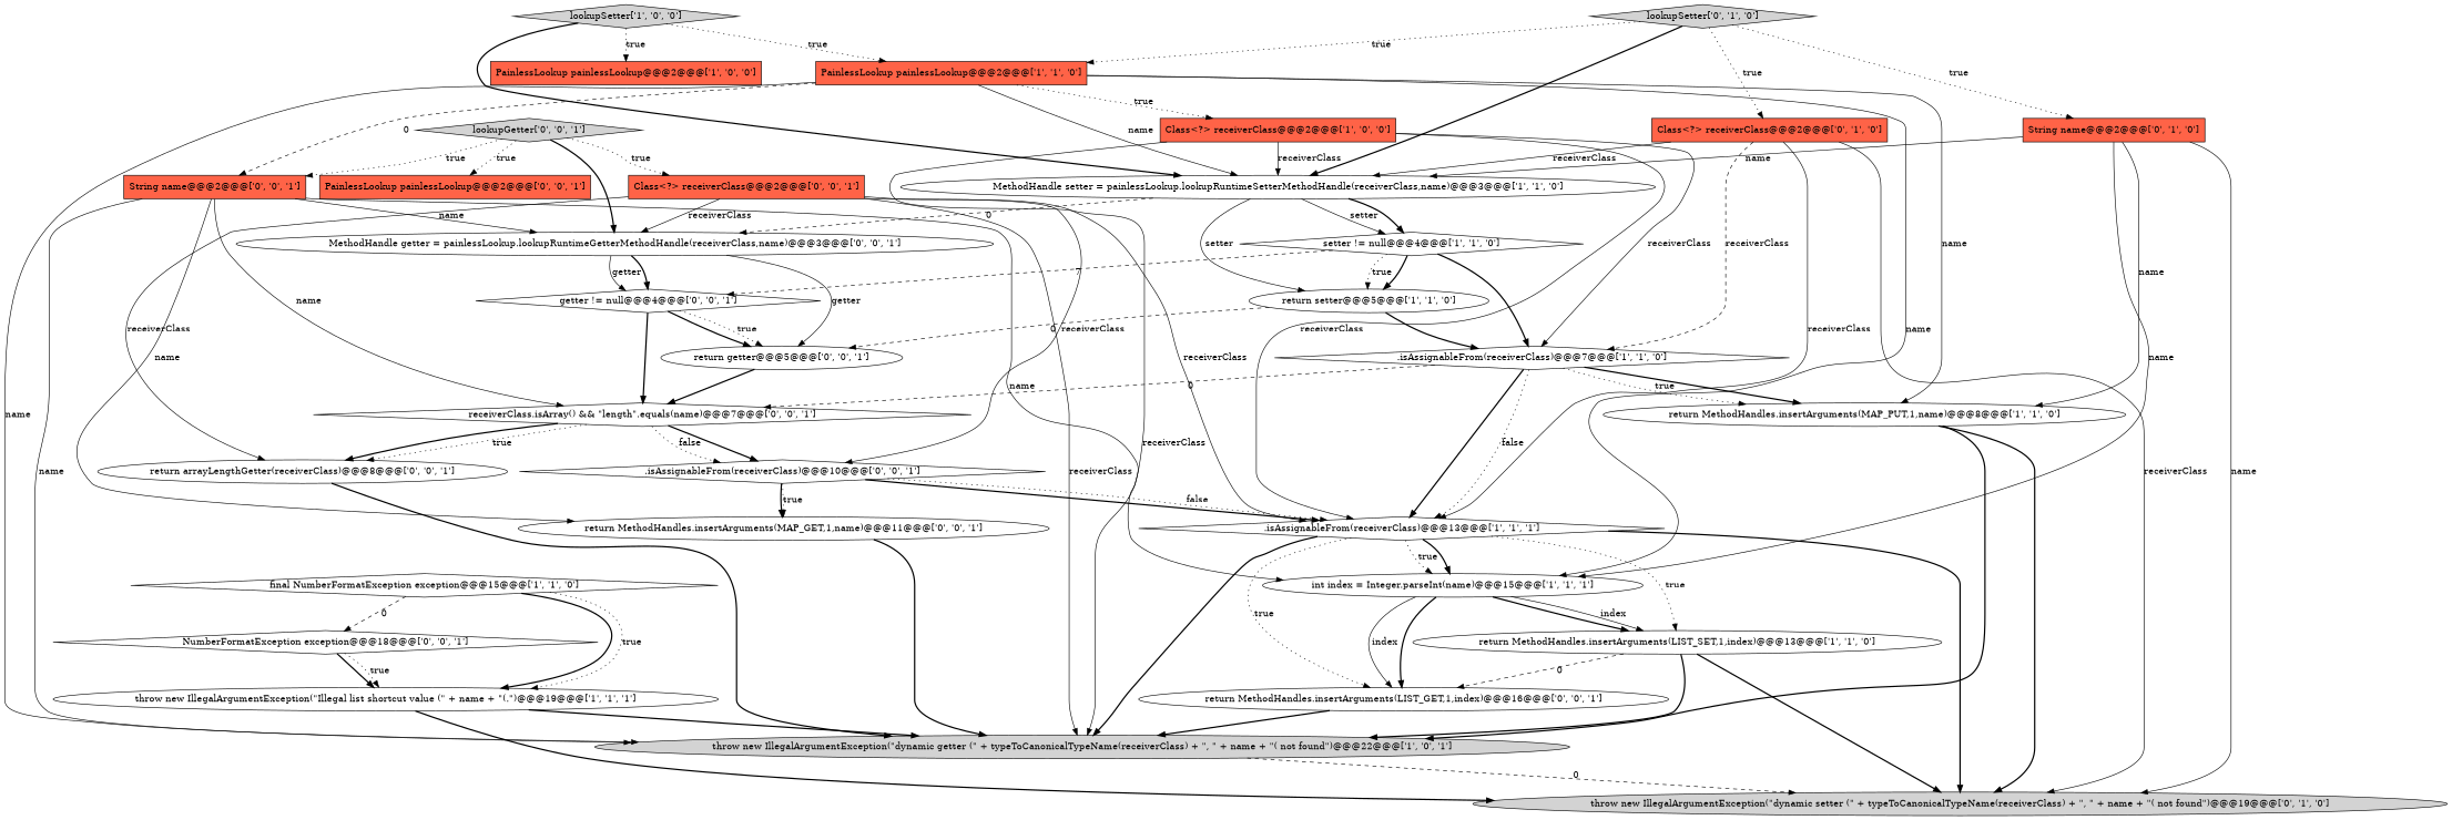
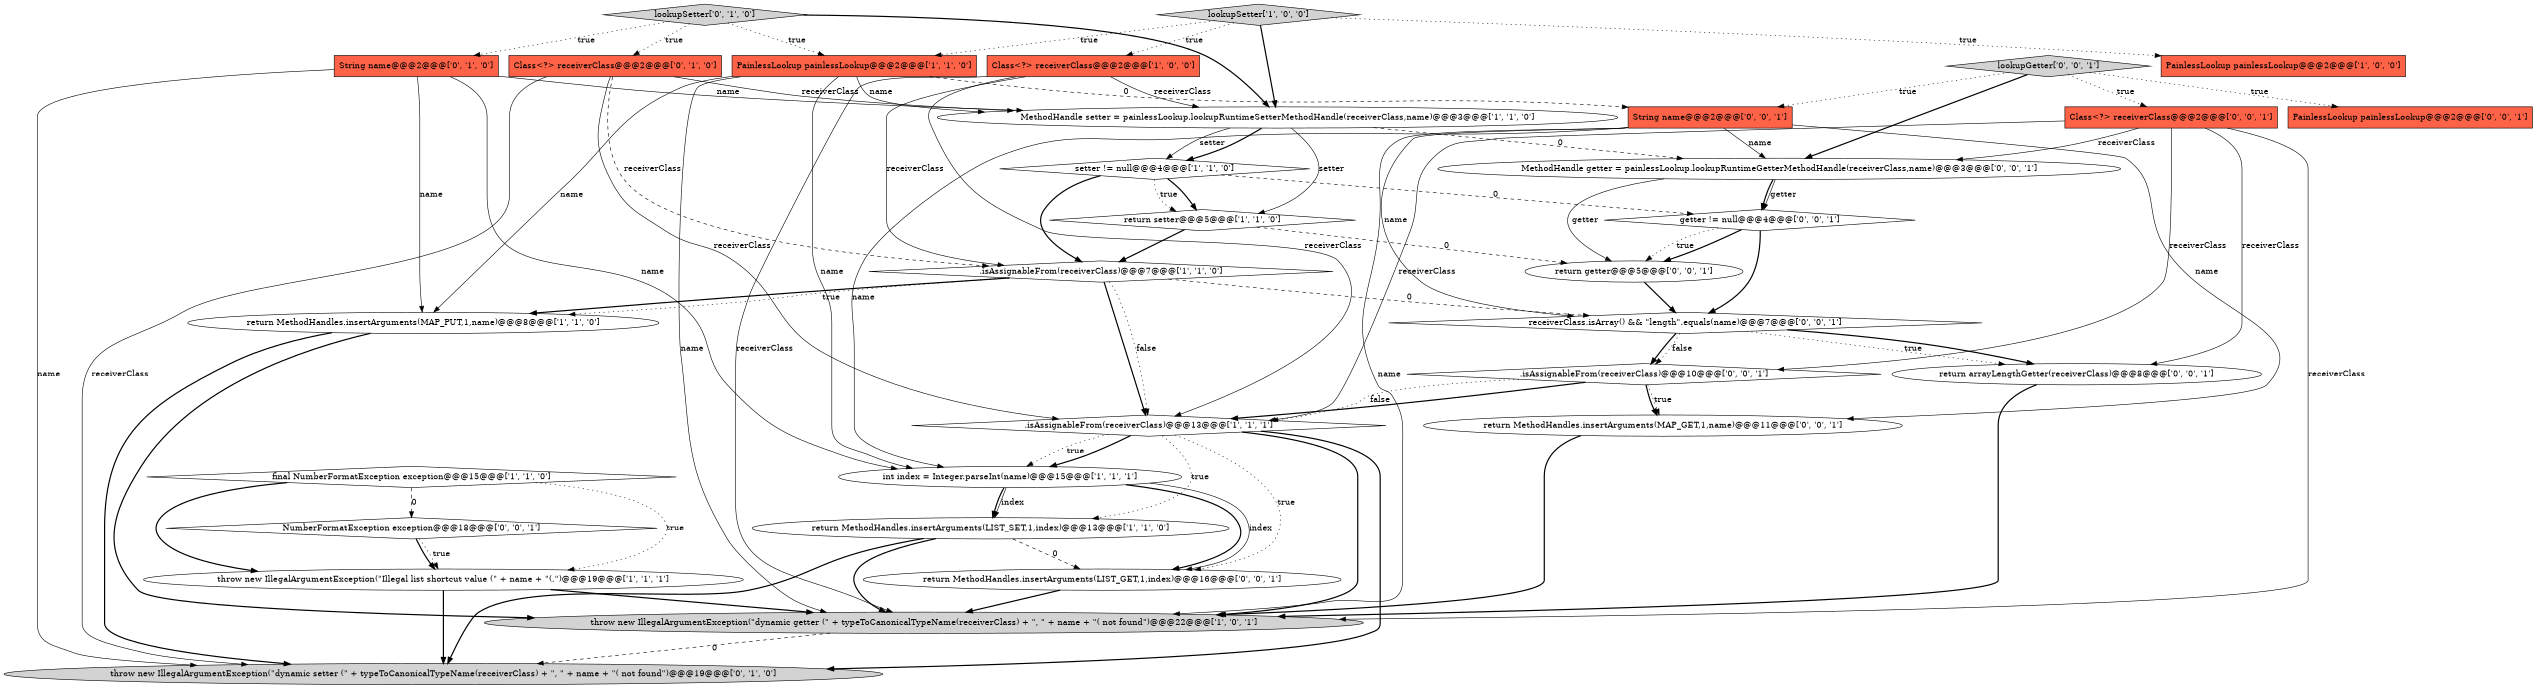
  digraph {
    node [fillcolor=white shape=ellipse style=filled]
    edge [style=bold]
    n1 [label="NumberFormatException exception@@@18@@@['0', '0', '1']" shape=diamond]
    n2 [label="throw new IllegalArgumentException(\"Illegal list shortcut value (\" + name + \"(.\")@@@19@@@['1', '1', '1']"]
    n3 [fillcolor=lightgray label="throw new IllegalArgumentException(\"dynamic setter (\" + typeToCanonicalTypeName(receiverClass) + \", \" + name + \"( not found\")@@@19@@@['0', '1', '0']"]
    n4 [fillcolor=lightgray label="throw new IllegalArgumentException(\"dynamic getter (\" + typeToCanonicalTypeName(receiverClass) + \", \" + name + \"( not found\")@@@22@@@['1', '0', '1']"]
    n5 [label="MethodHandle setter = painlessLookup.lookupRuntimeSetterMethodHandle(receiverClass,name)@@@3@@@['1', '1', '0']"]
    n6 [label="setter != null@@@4@@@['1', '1', '0']" shape=diamond]
    n7 [label="MethodHandle getter = painlessLookup.lookupRuntimeGetterMethodHandle(receiverClass,name)@@@3@@@['0', '0', '1']"]
-   n8 [label="return setter@@@5@@@['1', '1', '0']"]
+   n8 [label="return setter@@@5@@@['1', '1', '0']" shape=diamond]
    n9 [label=".isAssignableFrom(receiverClass)@@@7@@@['1', '1', '0']" shape=diamond]
    n10 [label="getter != null@@@4@@@['0', '0', '1']" shape=diamond]
    n11 [label="return getter@@@5@@@['0', '0', '1']"]
    n12 [label="int index = Integer.parseInt(name)@@@15@@@['1', '1', '1']"]
    n13 [label="return MethodHandles.insertArguments(LIST_SET,1,index)@@@13@@@['1', '1', '0']"]
    n14 [label="return MethodHandles.insertArguments(LIST_GET,1,index)@@@16@@@['0', '0', '1']"]
    n15 [fillcolor=lightgray label="lookupGetter['0', '0', '1']" shape=diamond]
    n16 [fillcolor=tomato label="String name@@@2@@@['0', '0', '1']" shape=box]
    n17 [fillcolor=tomato label="Class<?> receiverClass@@@2@@@['0', '0', '1']" shape=box]
    n18 [fillcolor=tomato label="PainlessLookup painlessLookup@@@2@@@['0', '0', '1']" shape=box]
    n19 [label="receiverClass.isArray() && \"length\".equals(name)@@@7@@@['0', '0', '1']" shape=diamond]
    n20 [label="return MethodHandles.insertArguments(MAP_GET,1,name)@@@11@@@['0', '0', '1']"]
    n21 [label=".isAssignableFrom(receiverClass)@@@13@@@['1', '1', '1']" shape=diamond]
    n22 [label="return arrayLengthGetter(receiverClass)@@@8@@@['0', '0', '1']"]
    n23 [label=".isAssignableFrom(receiverClass)@@@10@@@['0', '0', '1']" shape=diamond]
    n24 [label="return MethodHandles.insertArguments(MAP_PUT,1,name)@@@8@@@['1', '1', '0']"]
    n25 [fillcolor=tomato label="PainlessLookup painlessLookup@@@2@@@['1', '0', '0']" shape=box]
    n26 [fillcolor=tomato label="String name@@@2@@@['0', '1', '0']" shape=box]
    n27 [fillcolor=tomato label="PainlessLookup painlessLookup@@@2@@@['1', '1', '0']" shape=box]
    n28 [fillcolor=tomato label="Class<?> receiverClass@@@2@@@['0', '1', '0']" shape=box]
    n29 [fillcolor=lightgray label="lookupSetter['0', '1', '0']" shape=diamond]
    n30 [fillcolor=tomato label="Class<?> receiverClass@@@2@@@['1', '0', '0']" shape=box]
    n31 [label="final NumberFormatException exception@@@15@@@['1', '1', '0']" shape=diamond]
    n32 [fillcolor=lightgray label="lookupSetter['1', '0', '0']" shape=diamond]
    n1 -> n2
    n1 -> n2 [label=true style=dotted]
    n2 -> n3
    n2 -> n4
    n4 -> n3 [label=0 style=dashed]
    n5 -> n6 [label=setter style=solid]
    n5 -> n6
    n5 -> n7 [label=0 style=dashed]
    n5 -> n8 [label=setter style=solid]
    n6 -> n8
    n6 -> n8 [label=true style=dotted]
    n6 -> n9
-   n6 -> n10 [label=7 style=dashed]
+   n6 -> n10 [label=0 style=dashed]
    n7 -> n10 [label=getter style=solid]
    n7 -> n10
    n7 -> n11 [label=getter style=solid]
    n8 -> n9
    n8 -> n11 [label=0 style=dashed]
    n9 -> n19 [label=0 style=dashed]
    n9 -> n21 [label=false style=dotted]
    n9 -> n21
    n9 -> n24
    n9 -> n24 [label=true style=dotted]
    n10 -> n11 [label=true style=dotted]
    n10 -> n11
    n10 -> n19
    n11 -> n19
    n12 -> n13
    n12 -> n13 [label=index style=solid]
    n12 -> n14
    n12 -> n14 [label=index style=solid]
    n13 -> n3
    n13 -> n4
    n13 -> n14 [label=0 style=dashed]
    n14 -> n4
    n15 -> n7
    n15 -> n16 [label=true style=dotted]
    n15 -> n17 [label=true style=dotted]
    n15 -> n18 [label=true style=dotted]
    n16 -> n4 [label=name style=solid]
    n16 -> n7 [label=name style=solid]
    n16 -> n12 [label=name style=solid]
    n16 -> n19 [label=name style=solid]
    n16 -> n20 [label=name style=solid]
    n17 -> n4 [label=receiverClass style=solid]
    n17 -> n7 [label=receiverClass style=solid]
    n17 -> n21 [label=receiverClass style=solid]
    n17 -> n22 [label=receiverClass style=solid]
    n17 -> n23 [label=receiverClass style=solid]
    n19 -> n22 [label=true style=dotted]
    n19 -> n22
    n19 -> n23
    n19 -> n23 [label=false style=dotted]
    n20 -> n4
    n21 -> n3
    n21 -> n4
    n21 -> n12 [label=true style=dotted]
    n21 -> n12
    n21 -> n13 [label=true style=dotted]
    n21 -> n14 [label=true style=dotted]
    n22 -> n4
    n23 -> n20
    n23 -> n20 [label=true style=dotted]
    n23 -> n21
    n23 -> n21 [label=false style=dotted]
    n24 -> n3
    n24 -> n4
    n26 -> n3 [label=name style=solid]
    n26 -> n5 [label=name style=solid]
    n26 -> n12 [label=name style=solid]
    n26 -> n24 [label=name style=solid]
    n27 -> n4 [label=name style=solid]
    n27 -> n5 [label=name style=solid]
    n27 -> n12 [label=name style=solid]
    n27 -> n16 [label=0 style=dashed]
    n27 -> n24 [label=name style=solid]
    n28 -> n3 [label=receiverClass style=solid]
    n28 -> n5 [label=receiverClass style=solid]
    n28 -> n9 [label=receiverClass style=dashed]
    n28 -> n21 [label=receiverClass style=solid]
    n29 -> n5
    n29 -> n26 [label=true style=dotted]
    n29 -> n27 [label=true style=dotted]
    n29 -> n28 [label=true style=dotted]
    n30 -> n4 [label=receiverClass style=solid]
    n30 -> n5 [label=receiverClass style=solid]
    n30 -> n9 [label=receiverClass style=solid]
    n30 -> n21 [label=receiverClass style=solid]
    n31 -> n1 [label=0 style=dashed]
    n31 -> n2
    n31 -> n2 [label=true style=dotted]
    n32 -> n5
    n32 -> n25 [label=true style=dotted]
    n32 -> n27 [label=true style=dotted]
-   n27 -> n30 [label=true style=dotted]
+   n32 -> n30 [label=true style=dotted]
  }
